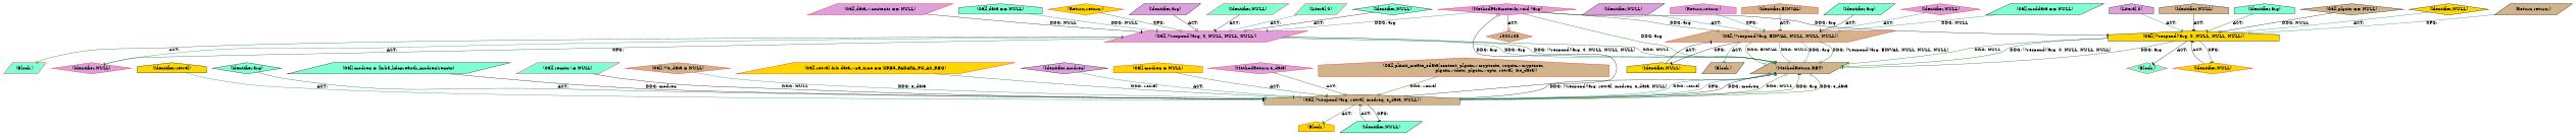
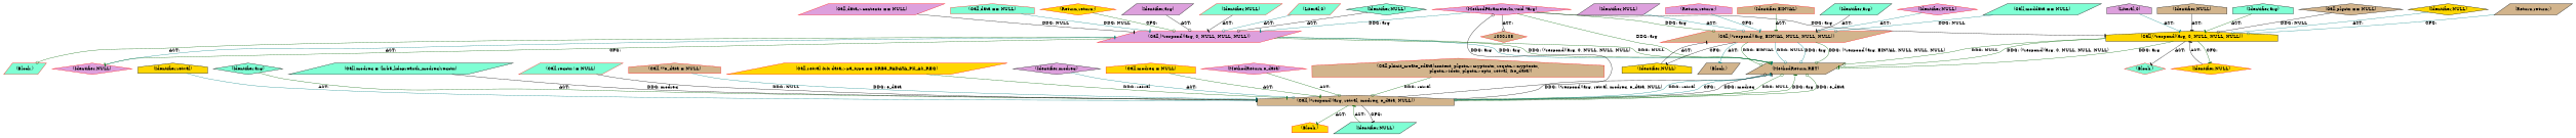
  digraph {
    node [color=red fillcolor=aquamarine shape=parallelogram style=filled]
    edge [arrowhead=tee color=darkgreen]
    n1 [fillcolor=plum label="(MethodParameterIn,void *arg)" shape=diamond]
    n2 [fillcolor=plum label="(Call,(*respond)(arg, 0, NULL, NULL, NULL))"]
    n3 [fillcolor=tan label="(Call,(*respond)(arg, EINVAL, NULL, NULL, NULL))"]
    n4 [color=black fillcolor=gold label="(Call,(*respond)(arg, 0, NULL, NULL, NULL))" shape=house]
    n5 [color=black fillcolor=tan label="(MethodReturn,RET)"]
    1000108 [fillcolor=tan shape=diamond]
    n7 [label="(Block,)"]
    n8 [fillcolor=plum label="(Identifier,NULL)" shape=diamond]
    n9 [color=black fillcolor=gold label="(Identifier,NULL)" shape=house]
    n10 [color=black fillcolor=tan label="(Block,)"]
    n11 [label="(Block,)" shape=diamond]
    n12 [fillcolor=gold label="(Identifier,NULL)" shape=diamond]
    n13 [color=black fillcolor=tan label="(Call,(*respond)(arg, retval, modreq, e_data, NULL))" shape=house]
    n14 [fillcolor=gold label="(Block,)" shape=house]
    n15 [color=black label="(Identifier,NULL)"]
    n16 [color=black fillcolor=gold label="(Identifier,retval)" shape=house]
    n17 [color=black fillcolor=plum label="(Identifier,NULL)"]
    n18 [color=black label="(Identifier,arg)" shape=diamond]
    n19 [fillcolor=plum label="(Return,return;)" shape=house]
    n20 [color=black label="(Call,modreq = (krb5_kdcpreauth_modreq)reqctx)"]
    n21 [label="(Call,reqctx != NULL)"]
    n22 [fillcolor=tan label="(Identifier,EINVAL)" shape=house]
-   n23 [fillcolor=tan label="(Call,**e_data = NULL)" shape=diamond]
+   n23 [fillcolor=tan label="(Call,**e_data = NULL)" shape=house]
    n24 [fillcolor=gold label="(Call,retval && data->pa_type == KRB5_PADATA_PK_AS_REQ)"]
    n25 [color=black fillcolor=plum label="(Identifier,modreq)" shape=diamond]
    n26 [label="(Identifier,NULL)"]
    n27 [fillcolor=gold label="(Call,modreq = NULL)" shape=house]
    n28 [color=black label="(Identifier,arg)"]
    n29 [label="(Literal,0)"]
    n30 [fillcolor=plum label="(Identifier,NULL)" shape=diamond]
    n31 [color=black label="(Call,moddata == NULL)"]
    n32 [color=black fillcolor=tan label="(Call,plgctx == NULL)" shape=diamond]
    n33 [color=black fillcolor=gold label="(Identifier,NULL)" shape=diamond]
    n34 [color=black label="(Identifier,NULL)" shape=diamond]
    n35 [color=black fillcolor=tan label="(Return,return;)"]
    n36 [fillcolor=plum label="(MethodReturn,e_data)" shape=diamond]
    n37 [fillcolor=tan label="(Call,pkinit_create_edata(context, plgctx->cryptoctx, reqctx->cryptoctx,\n                                plgctx->idctx, plgctx->opts, retval, &e_data))" shape=house]
    n38 [fillcolor=plum label="(Call,data->contents == NULL)"]
-   n39 [color=black label="(Call,data == NULL)" shape=house]
+   n39 [label="(Call,data == NULL)" shape=house]
    n40 [fillcolor=gold label="(Return,return;)" shape=diamond]
    n41 [color=black fillcolor=plum label="(Literal,0)" shape=house]
    n42 [color=black fillcolor=tan label="(Identifier,NULL)" shape=house]
    n43 [color=black label="(Identifier,arg)" shape=house]
    n44 [color=black fillcolor=plum label="(Identifier,arg)"]
    n1 -> n2 [color=teal label="DDG: arg"]
    n1 -> n3 [arrowhead=odot label="DDG: arg"]
    n1 -> n4 [color=black label="DDG: arg"]
    n1 -> n5 [arrowhead=odot label="DDG: arg"]
    n1 -> 1000108 [arrowhead=odot color=black label="AST: "]
    n2 -> n5 [label="DDG: (*respond)(arg, 0, NULL, NULL, NULL)"]
    n2 -> n5 [arrowhead=odot label="DDG: NULL"]
    n2 -> n5 [color=teal label="DDG: arg"]
    n2 -> n7 [arrowhead=odot label="AST: "]
    n2 -> n8 [label="CFG: "]
    n3 -> n5 [arrowhead=odot color=teal label="DDG: NULL"]
    n3 -> n5 [arrowhead=odot color=teal label="DDG: arg"]
    n3 -> n5 [arrowhead=odot label="DDG: (*respond)(arg, EINVAL, NULL, NULL, NULL)"]
    n3 -> n5 [arrowhead=odot label="DDG: EINVAL"]
    n3 -> n9 [color=black label="CFG: "]
    n3 -> n10 [color=teal label="AST: "]
    n4 -> n5 [arrowhead=odot label="DDG: NULL"]
    n4 -> n5 [label="DDG: (*respond)(arg, 0, NULL, NULL, NULL)"]
    n4 -> n5 [arrowhead=odot label="DDG: arg"]
    n4 -> n11 [color=black label="AST: "]
    n4 -> n12 [label="CFG: "]
    n5 -> n13 [arrowhead=odot color=teal label="CFG: "]
    n8 -> n2 [color=teal label="AST: "]
    n9 -> n3 [color=black label="AST: "]
    n12 -> n4 [color=black label="AST: "]
    n13 -> n1 [arrowhead=odot color=black label="DDG: arg"]
    n13 -> n5 [arrowhead=odot color=black label="DDG: modreq"]
    n13 -> n5 [arrowhead=odot label="DDG: NULL"]
    n13 -> n5 [label="DDG: arg"]
    n13 -> n5 [arrowhead=odot label="DDG: e_data"]
    n13 -> n5 [color=black label="DDG: (*respond)(arg, retval, modreq, e_data, NULL)"]
    n13 -> n5 [color=teal label="DDG: retval"]
    n13 -> n14 [label="AST: "]
    n13 -> n15 [color=black label="CFG: "]
    n15 -> n13 [label="AST: "]
    n16 -> n13 [color=teal label="AST: "]
    n17 -> n3 [arrowhead=odot color=teal label="AST: "]
    n18 -> n13 [label="AST: "]
    n19 -> n3 [color=teal label="CFG: "]
    n20 -> n13 [color=black label="DDG: modreq"]
    n21 -> n13 [color=black label="DDG: NULL"]
    n22 -> n3 [label="AST: "]
    n23 -> n13 [color=teal label="DDG: e_data"]
    n24 -> n13 [label="DDG: retval"]
    n25 -> n13 [arrowhead=odot color=teal label="AST: "]
    n26 -> n2 [color=black label="AST: "]
    n27 -> n13 [label="AST: "]
    n28 -> n3 [color=black label="AST: "]
    n29 -> n2 [arrowhead=odot color=teal label="AST: "]
    n30 -> n3 [arrowhead=odot color=teal label="AST: "]
    n31 -> n3 [arrowhead=odot color=teal label="DDG: NULL"]
    n32 -> n4 [arrowhead=odot color=black label="DDG: NULL"]
    n33 -> n4 [arrowhead=odot color=teal label="AST: "]
    n34 -> n2 [arrowhead=odot color=black label="AST: "]
    n35 -> n4 [arrowhead=odot color=teal label="CFG: "]
    n36 -> n13 [arrowhead=odot label="AST: "]
    n37 -> n13 [arrowhead=odot label="DDG: retval"]
    n38 -> n2 [color=black label="DDG: NULL"]
    n39 -> n2 [color=teal label="DDG: NULL"]
    n40 -> n2 [arrowhead=odot label="CFG: "]
    n41 -> n4 [color=teal label="AST: "]
    n42 -> n4 [color=black label="AST: "]
    n43 -> n4 [label="AST: "]
    n44 -> n2 [arrowhead=odot color=black label="AST: "]
  }
